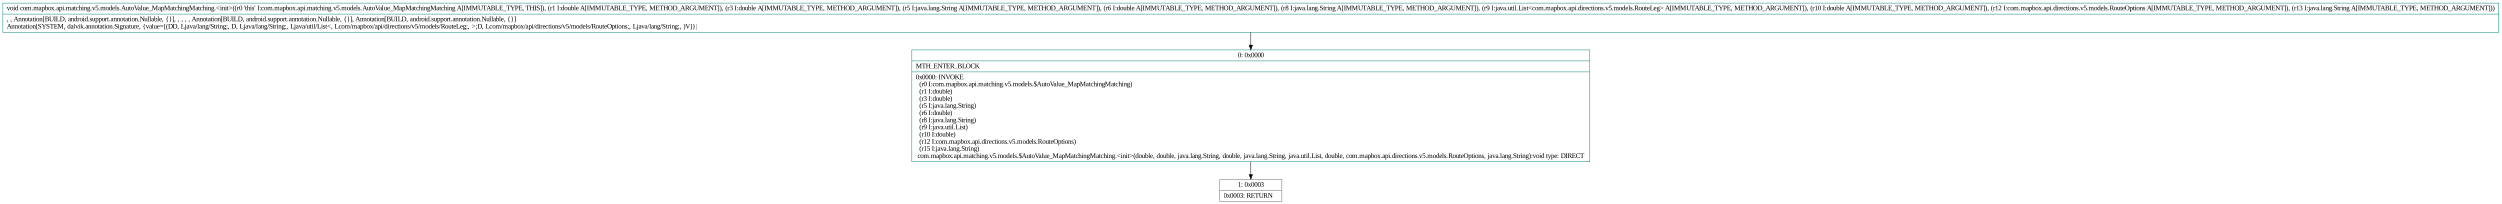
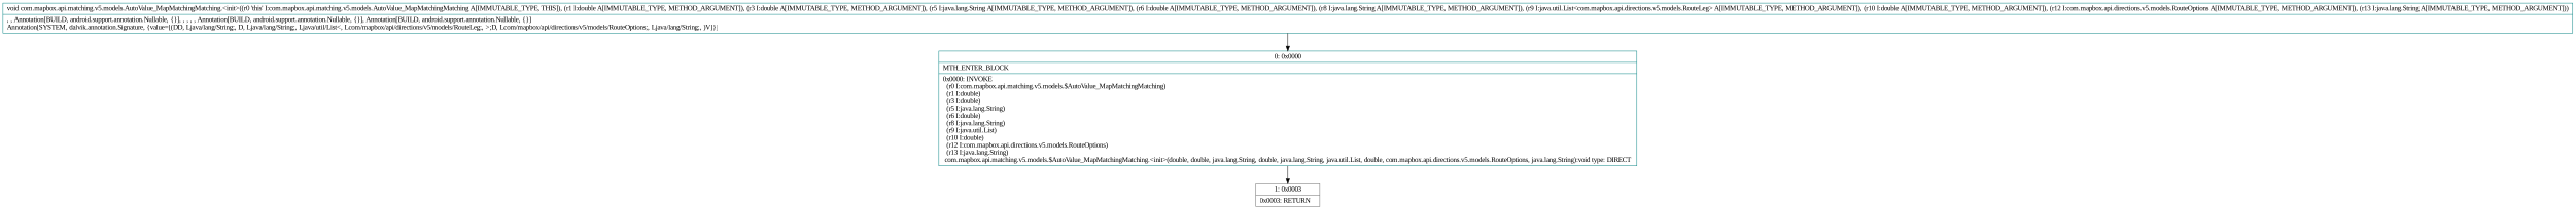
  digraph {
    fontname="Liberation Serif"
    node [shape=record color=teal fontname="Liberation Serif"]
    edge [fontname="Liberation Serif"]
-   n1 [label="{0\:\ 0x0000|MTH_ENTER_BLOCK\l|0x0000: INVOKE  \l  (r0 I:com.mapbox.api.matching.v5.models.$AutoValue_MapMatchingMatching)\l  (r1 I:double)\l  (r3 I:double)\l  (r5 I:java.lang.String)\l  (r6 I:double)\l  (r8 I:java.lang.String)\l  (r9 I:java.util.List)\l  (r10 I:double)\l  (r12 I:com.mapbox.api.directions.v5.models.RouteOptions)\l  (r15 I:java.lang.String)\l com.mapbox.api.matching.v5.models.$AutoValue_MapMatchingMatching.\<init\>(double, double, java.lang.String, double, java.lang.String, java.util.List, double, com.mapbox.api.directions.v5.models.RouteOptions, java.lang.String):void type: DIRECT \l}"]
+   n1 [label="{0\:\ 0x0000|MTH_ENTER_BLOCK\l|0x0000: INVOKE  \l  (r0 I:com.mapbox.api.matching.v5.models.$AutoValue_MapMatchingMatching)\l  (r1 I:double)\l  (r3 I:double)\l  (r5 I:java.lang.String)\l  (r6 I:double)\l  (r8 I:java.lang.String)\l  (r9 I:java.util.List)\l  (r10 I:double)\l  (r12 I:com.mapbox.api.directions.v5.models.RouteOptions)\l  (r13 I:java.lang.String)\l com.mapbox.api.matching.v5.models.$AutoValue_MapMatchingMatching.\<init\>(double, double, java.lang.String, double, java.lang.String, java.util.List, double, com.mapbox.api.directions.v5.models.RouteOptions, java.lang.String):void type: DIRECT \l}"]
    n2 [label="{1\:\ 0x0003|0x0003: RETURN   \l}" color=gray40]
    n3 [label="{void com.mapbox.api.matching.v5.models.AutoValue_MapMatchingMatching.\<init\>((r0 'this' I:com.mapbox.api.matching.v5.models.AutoValue_MapMatchingMatching A[IMMUTABLE_TYPE, THIS]), (r1 I:double A[IMMUTABLE_TYPE, METHOD_ARGUMENT]), (r3 I:double A[IMMUTABLE_TYPE, METHOD_ARGUMENT]), (r5 I:java.lang.String A[IMMUTABLE_TYPE, METHOD_ARGUMENT]), (r6 I:double A[IMMUTABLE_TYPE, METHOD_ARGUMENT]), (r8 I:java.lang.String A[IMMUTABLE_TYPE, METHOD_ARGUMENT]), (r9 I:java.util.List\<com.mapbox.api.directions.v5.models.RouteLeg\> A[IMMUTABLE_TYPE, METHOD_ARGUMENT]), (r10 I:double A[IMMUTABLE_TYPE, METHOD_ARGUMENT]), (r12 I:com.mapbox.api.directions.v5.models.RouteOptions A[IMMUTABLE_TYPE, METHOD_ARGUMENT]), (r13 I:java.lang.String A[IMMUTABLE_TYPE, METHOD_ARGUMENT]))  | , , Annotation[BUILD, android.support.annotation.Nullable, \{\}], , , , , Annotation[BUILD, android.support.annotation.Nullable, \{\}], Annotation[BUILD, android.support.annotation.Nullable, \{\}]\lAnnotation[SYSTEM, dalvik.annotation.Signature, \{value=[(DD, Ljava\/lang\/String;, D, Ljava\/lang\/String;, Ljava\/util\/List\<, Lcom\/mapbox\/api\/directions\/v5\/models\/RouteLeg;, \>;D, Lcom\/mapbox\/api\/directions\/v5\/models\/RouteOptions;, Ljava\/lang\/String;, )V]\}]\l}"]
    n1 -> n2
    n3 -> n1
  }
